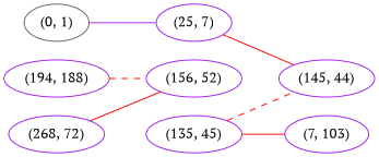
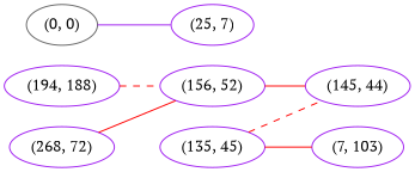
  graph {
    fontname="PT Serif"
    rankdir=LR
    node [color=purple fontname="PT Serif"]
    edge [color=red fontname="PT Serif" style=solid weight=1]
-   "(0, 0)" [color=gray40 label="(0, 1)"]
+   "(0, 0)" [color=gray40]
    "(25, 7)"
    "(194, 188)"
    "(156, 52)"
    "(145, 44)"
    "(135, 45)"
    "(7, 103)"
    n8 [label="(268, 72)"]
    "(0, 0)" -- "(25, 7)" [color=purple weight=4]
    "(194, 188)" -- "(156, 52)" [style=dashed]
-   "(25, 7)" -- "(145, 44)"
+   "(156, 52)" -- "(145, 44)"
    "(135, 45)" -- "(145, 44)" [style=dashed]
    "(135, 45)" -- "(7, 103)"
    n8 -- "(156, 52)"
  }
